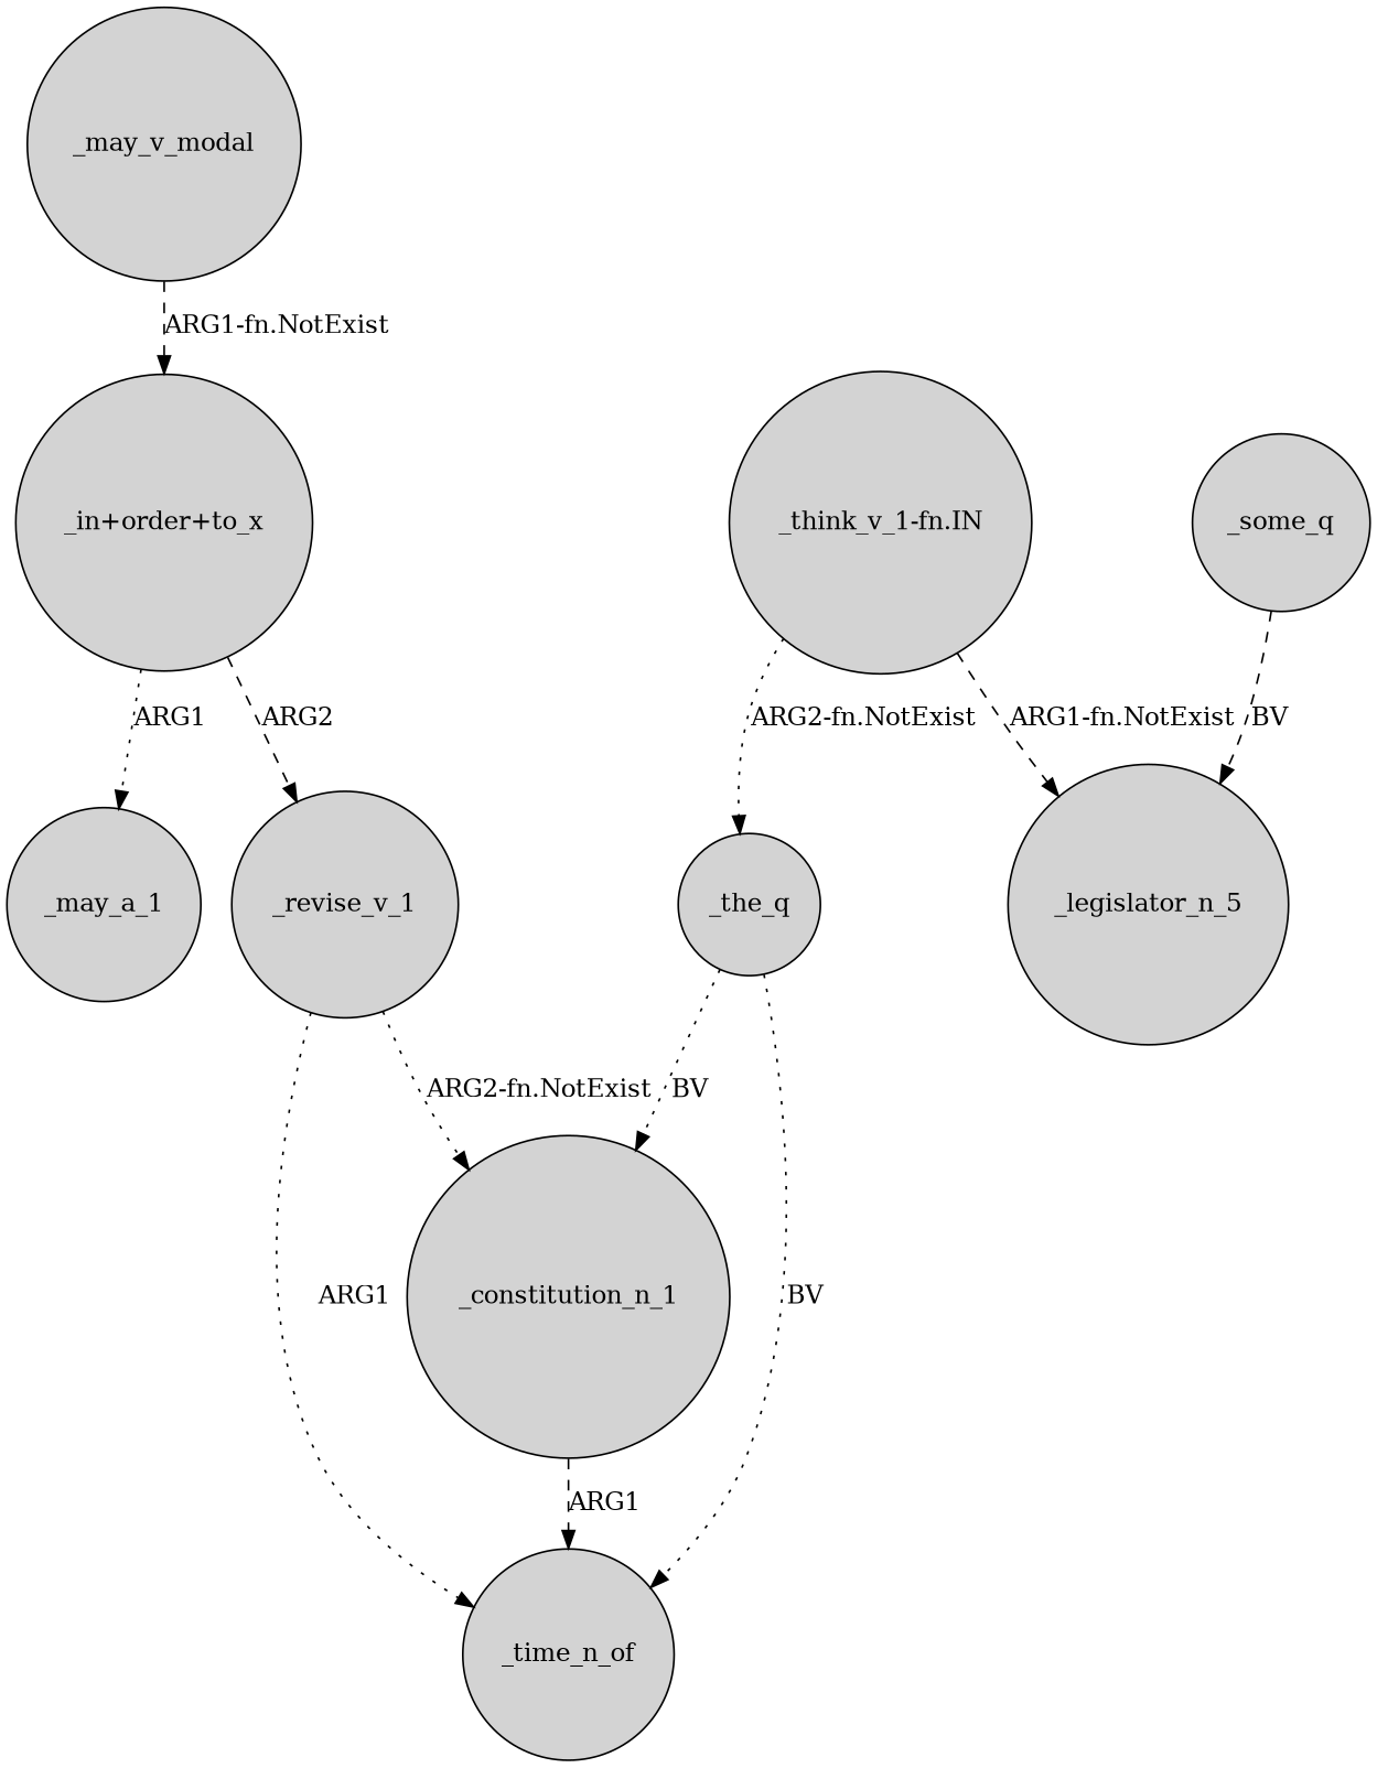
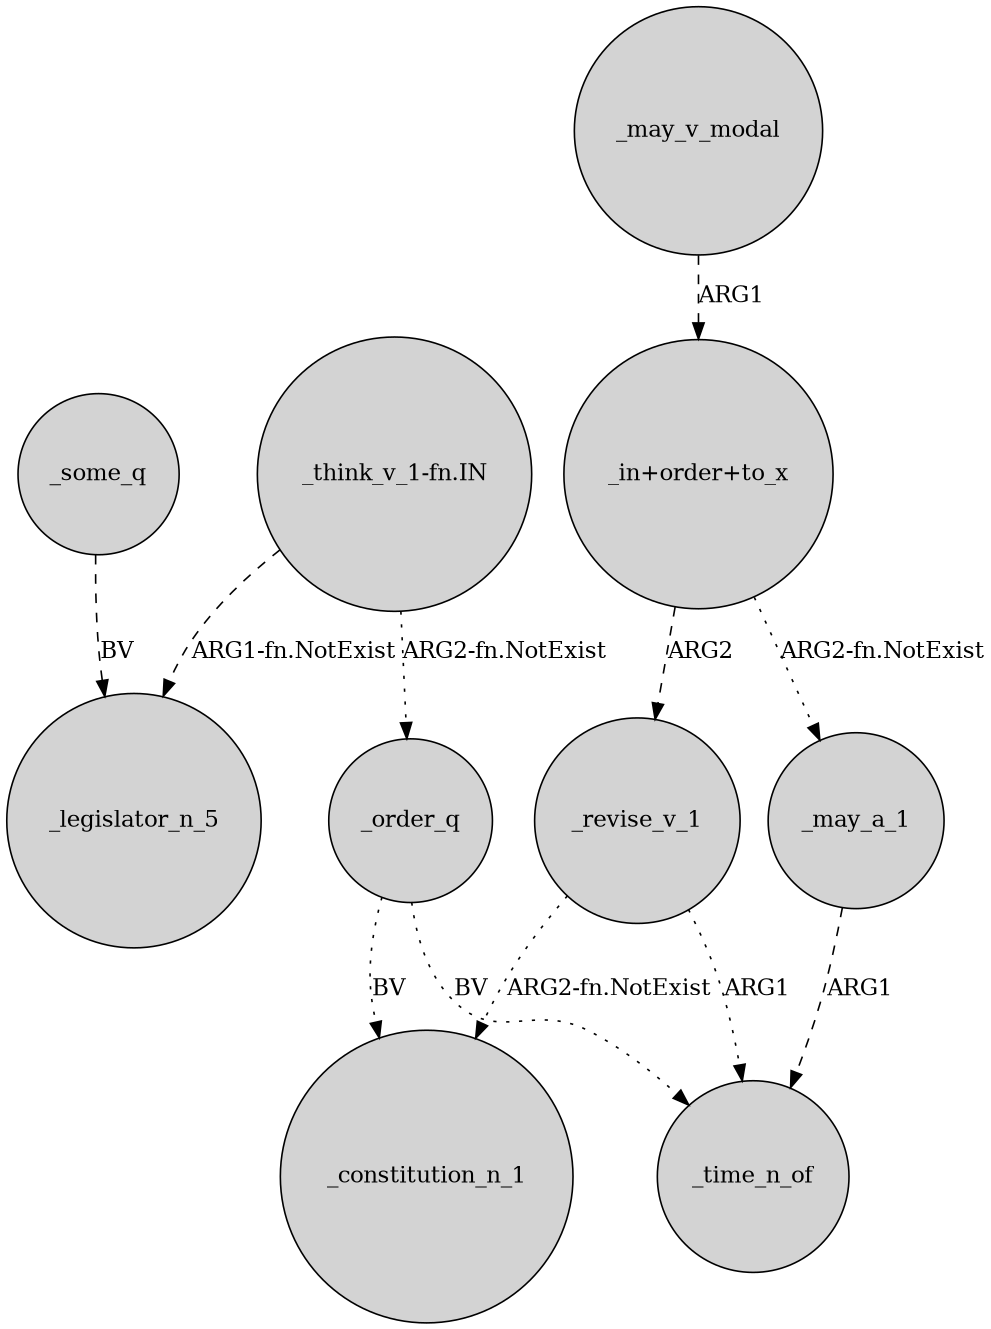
  digraph {
    node [shape=circle style=filled]
    edge [style=dotted]
-   _the_q
+   _the_q [label=_order_q]
    _time_n_of
    _constitution_n_1
    "_think_v_1-fn.IN"
    n5 [label=_legislator_n_5]
    _may_v_modal
    "_in+order+to_x"
    n8 [label=_may_a_1]
    _revise_v_1
    _some_q
    _the_q -> _time_n_of [label=BV]
    _the_q -> _constitution_n_1 [label=BV]
    "_think_v_1-fn.IN" -> _the_q [label="ARG2-fn.NotExist"]
    "_think_v_1-fn.IN" -> n5 [label="ARG1-fn.NotExist" style=dashed]
-   _may_v_modal -> "_in+order+to_x" [label="ARG1-fn.NotExist" style=dashed]
-   "_in+order+to_x" -> n8 [label=ARG1]
+   _may_v_modal -> "_in+order+to_x" [label=ARG1 style=dashed]
+   "_in+order+to_x" -> n8 [label="ARG2-fn.NotExist"]
    "_in+order+to_x" -> _revise_v_1 [label=ARG2 style=dashed]
-   _constitution_n_1 -> _time_n_of [label=ARG1 style=dashed]
+   n8 -> _time_n_of [label=ARG1 style=dashed]
    _revise_v_1 -> _time_n_of [label=ARG1]
    _revise_v_1 -> _constitution_n_1 [label="ARG2-fn.NotExist"]
    _some_q -> n5 [label=BV style=dashed]
  }
